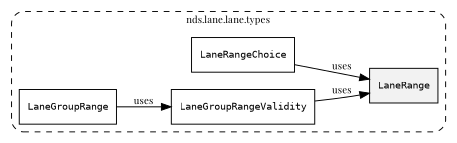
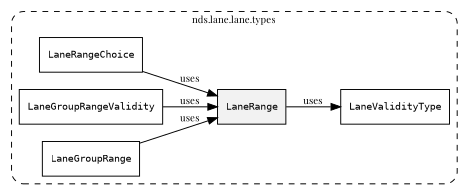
  digraph {
    fontname="Playfair Display"
    fontsize=10
    rankdir=LR
    node [fontname="Playfair Display" fontsize=10 shape=box]
    edge [fontname="Playfair Display" fontsize=10]
    n1 [fillcolor="#0000000D" label=<<font face="monospace"><table align="center" border="0" cellspacing="0" cellpadding="0"><tr><td href="../../../content/packages/nds.lane.reference.types.html#Structure-LaneRange" title="Structure defined in nds.lane.reference.types">LaneRange</td></tr></table></font>> style=filled]
+   n2 [label=<<font face="monospace"><table align="center" border="0" cellspacing="0" cellpadding="0"><tr><td href="../../../content/packages/nds.lane.reference.types.html#Enum-LaneValidityType" title="Enum defined in nds.lane.reference.types">LaneValidityType</td></tr></table></font>>]
    n3 [label=<<font face="monospace"><table align="center" border="0" cellspacing="0" cellpadding="0"><tr><td href="../../../content/packages/nds.lane.reference.types.html#Choice-LaneRangeChoice" title="Choice defined in nds.lane.reference.types">LaneRangeChoice</td></tr></table></font>>]
    n4 [label=<<font face="monospace"><table align="center" border="0" cellspacing="0" cellpadding="0"><tr><td href="../../../content/packages/nds.lane.reference.types.html#Structure-LaneGroupRangeValidity" title="Structure defined in nds.lane.reference.types">LaneGroupRangeValidity</td></tr></table></font>>]
    n5 [label=<<font face="monospace"><table align="center" border="0" cellspacing="0" cellpadding="0"><tr><td href="../../../content/packages/nds.lane.reference.types.html#Structure-LaneGroupRange" title="Structure defined in nds.lane.reference.types">LaneGroupRange</td></tr></table></font>>]
    subgraph cluster_1 {
      label="nds.lane.lane.types"
      style="dashed, rounded"
      n1
+     n2
      n3
      n4
      n5
    }
+   n1 -> n2 [label=uses]
    n3 -> n1 [label=uses]
    n4 -> n1 [label=uses]
-   n5 -> n4 [label=uses]
+   n5 -> n1 [label=uses]
  }
